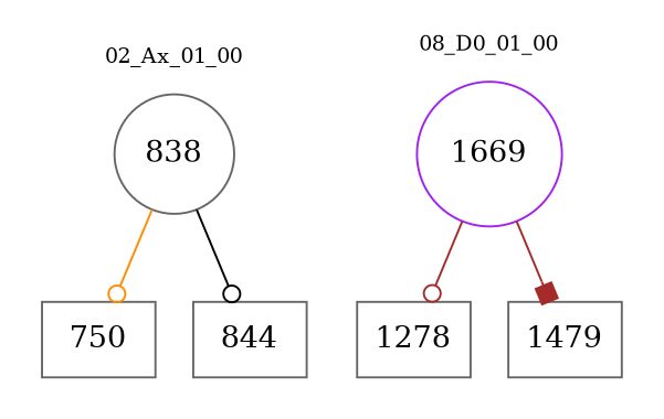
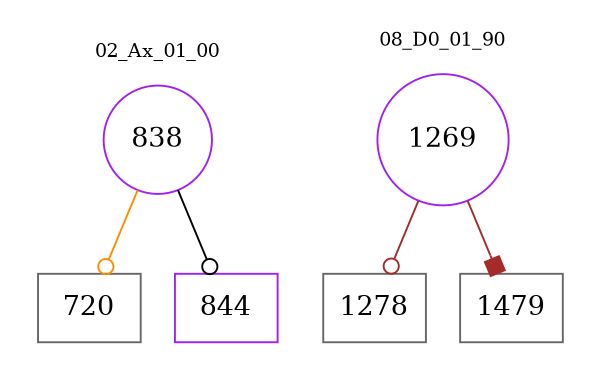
  digraph {
    node [color=purple shape=box]
    edge [arrowhead=odot color=brown style=solid]
-   n1 [color=gray40 label=838 shape=circle]
-   n2 [color=gray40 label=750]
-   n3 [color=gray40 label=844]
-   n4 [label=1669 shape=circle]
+   n1 [label=838 shape=circle]
+   n2 [color=gray40 label=720]
+   n3 [label=844]
+   n4 [label=1269 shape=circle]
    n5 [color=gray40 label=1278]
    n6 [color=gray40 label=1479]
    subgraph cluster_1 {
      color=white
      fontsize=10
      label="02_Ax_01_00"
      n1
      n2
      n3
    }
    subgraph cluster_2 {
      color=white
      fontsize=10
-     label="08_D0_01_00"
+     label="08_D0_01_90"
      n4
      n5
      n6
    }
    n1 -> n2 [color=darkorange]
    n1 -> n3 [color=black]
    n4 -> n5
    n4 -> n6 [arrowhead=box]
  }
